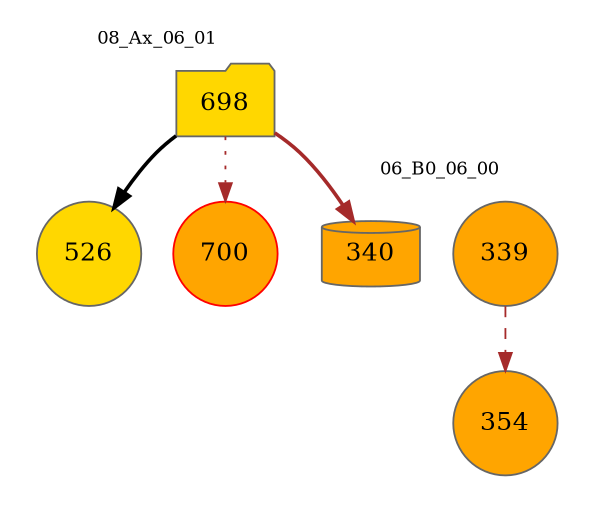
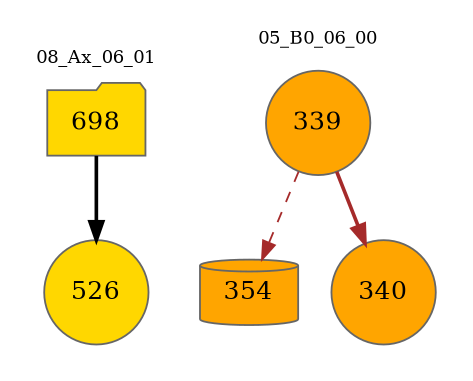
  digraph {
    node [color=gray40 fillcolor=orange shape=circle style=filled]
    edge [color=brown style=bold]
    n1 [fillcolor=gold label=698 shape=folder]
    n2 [fillcolor=gold label=526]
-   n3 [color=red label=700]
    n4 [label=339]
-   n5 [label=354]
-   n6 [label=340 shape=cylinder]
+   n5 [label=354 shape=cylinder]
+   n6 [label=340]
    subgraph cluster_1 {
      color=white
      fontsize=10
      label="08_Ax_06_01"
      n1
      n2
-     n3
    }
    subgraph cluster_2 {
      color=white
      fontsize=10
-     label="06_B0_06_00"
+     label="05_B0_06_00"
      n4
      n5
      n6
    }
    n1 -> n2 [color=black]
-   n1 -> n3 [style=dotted]
    n4 -> n5 [style=dashed]
-   n1 -> n6
+   n4 -> n6
  }
